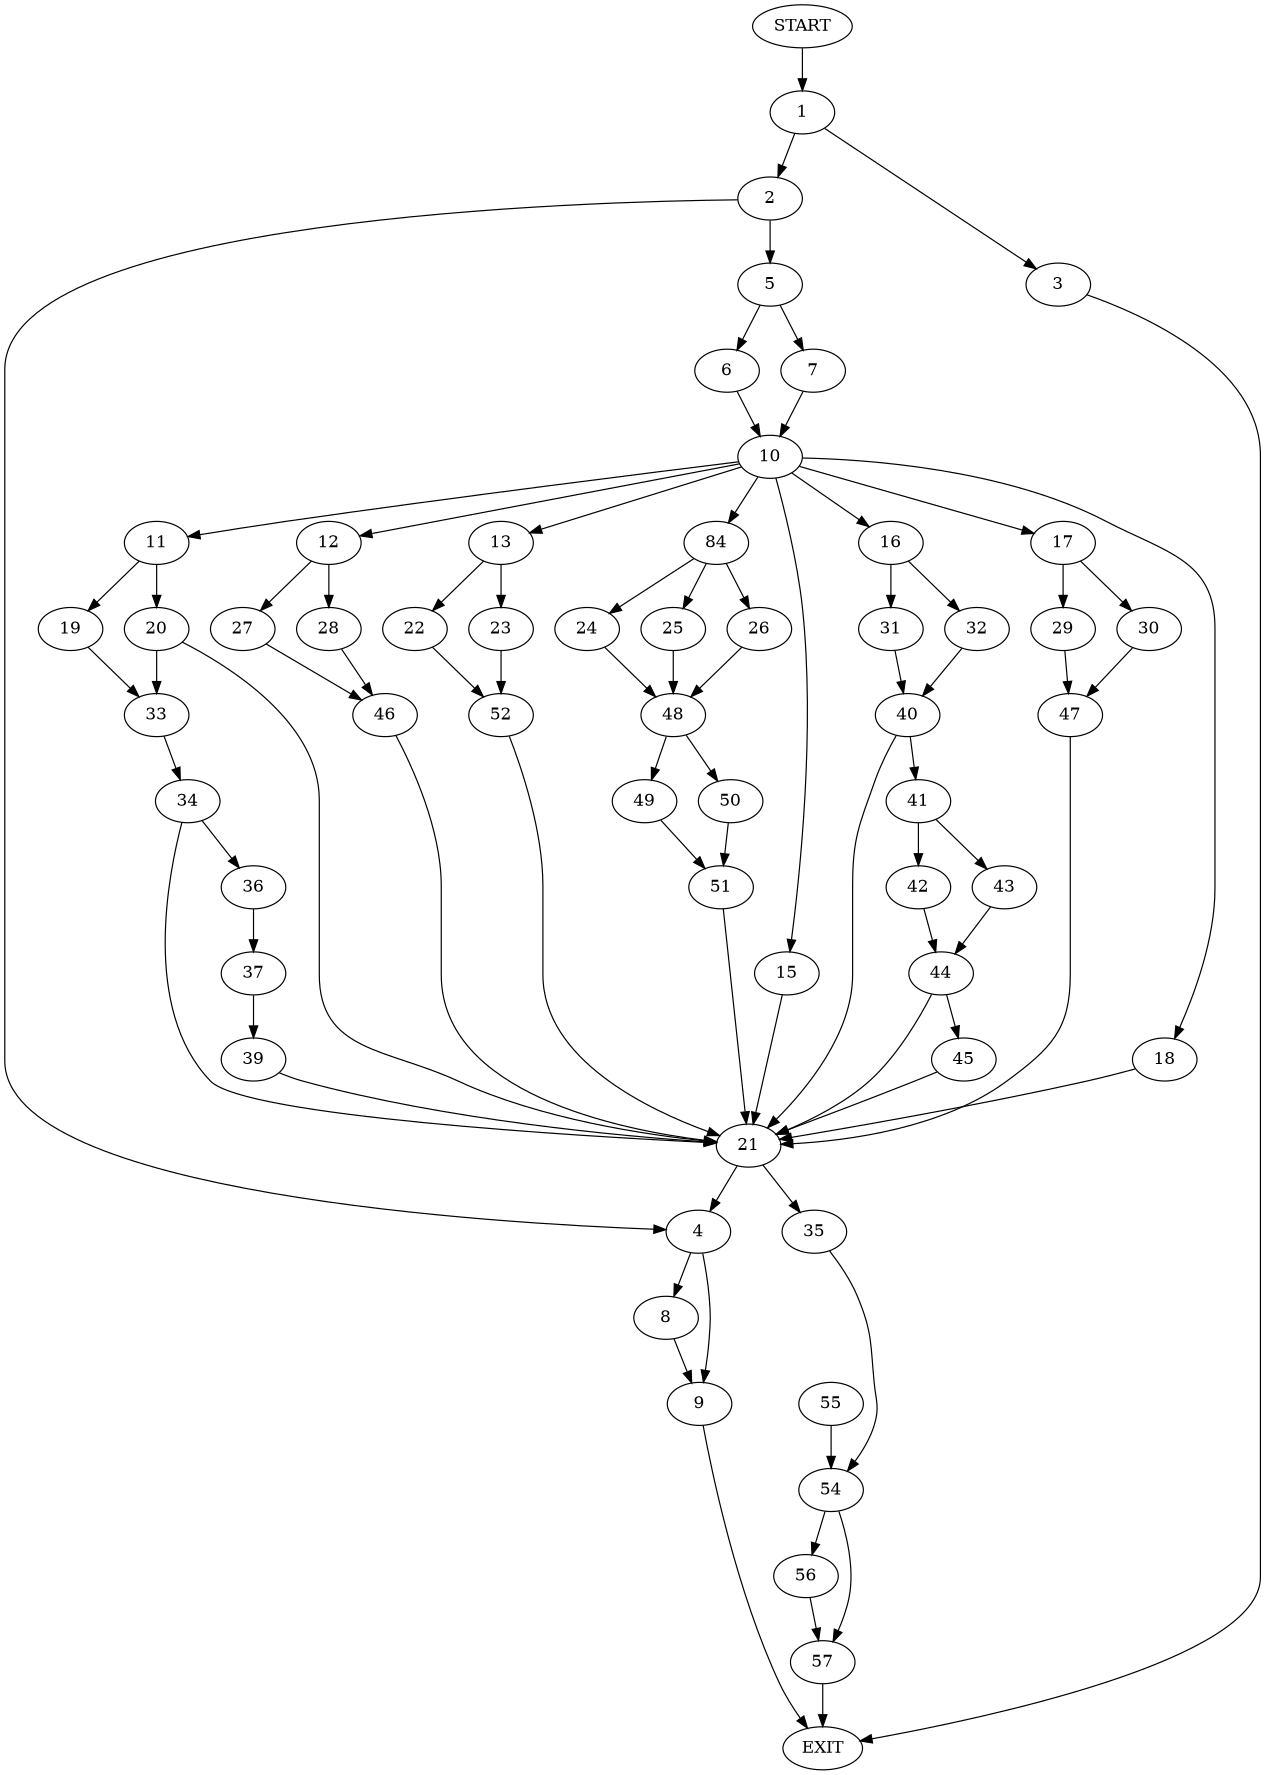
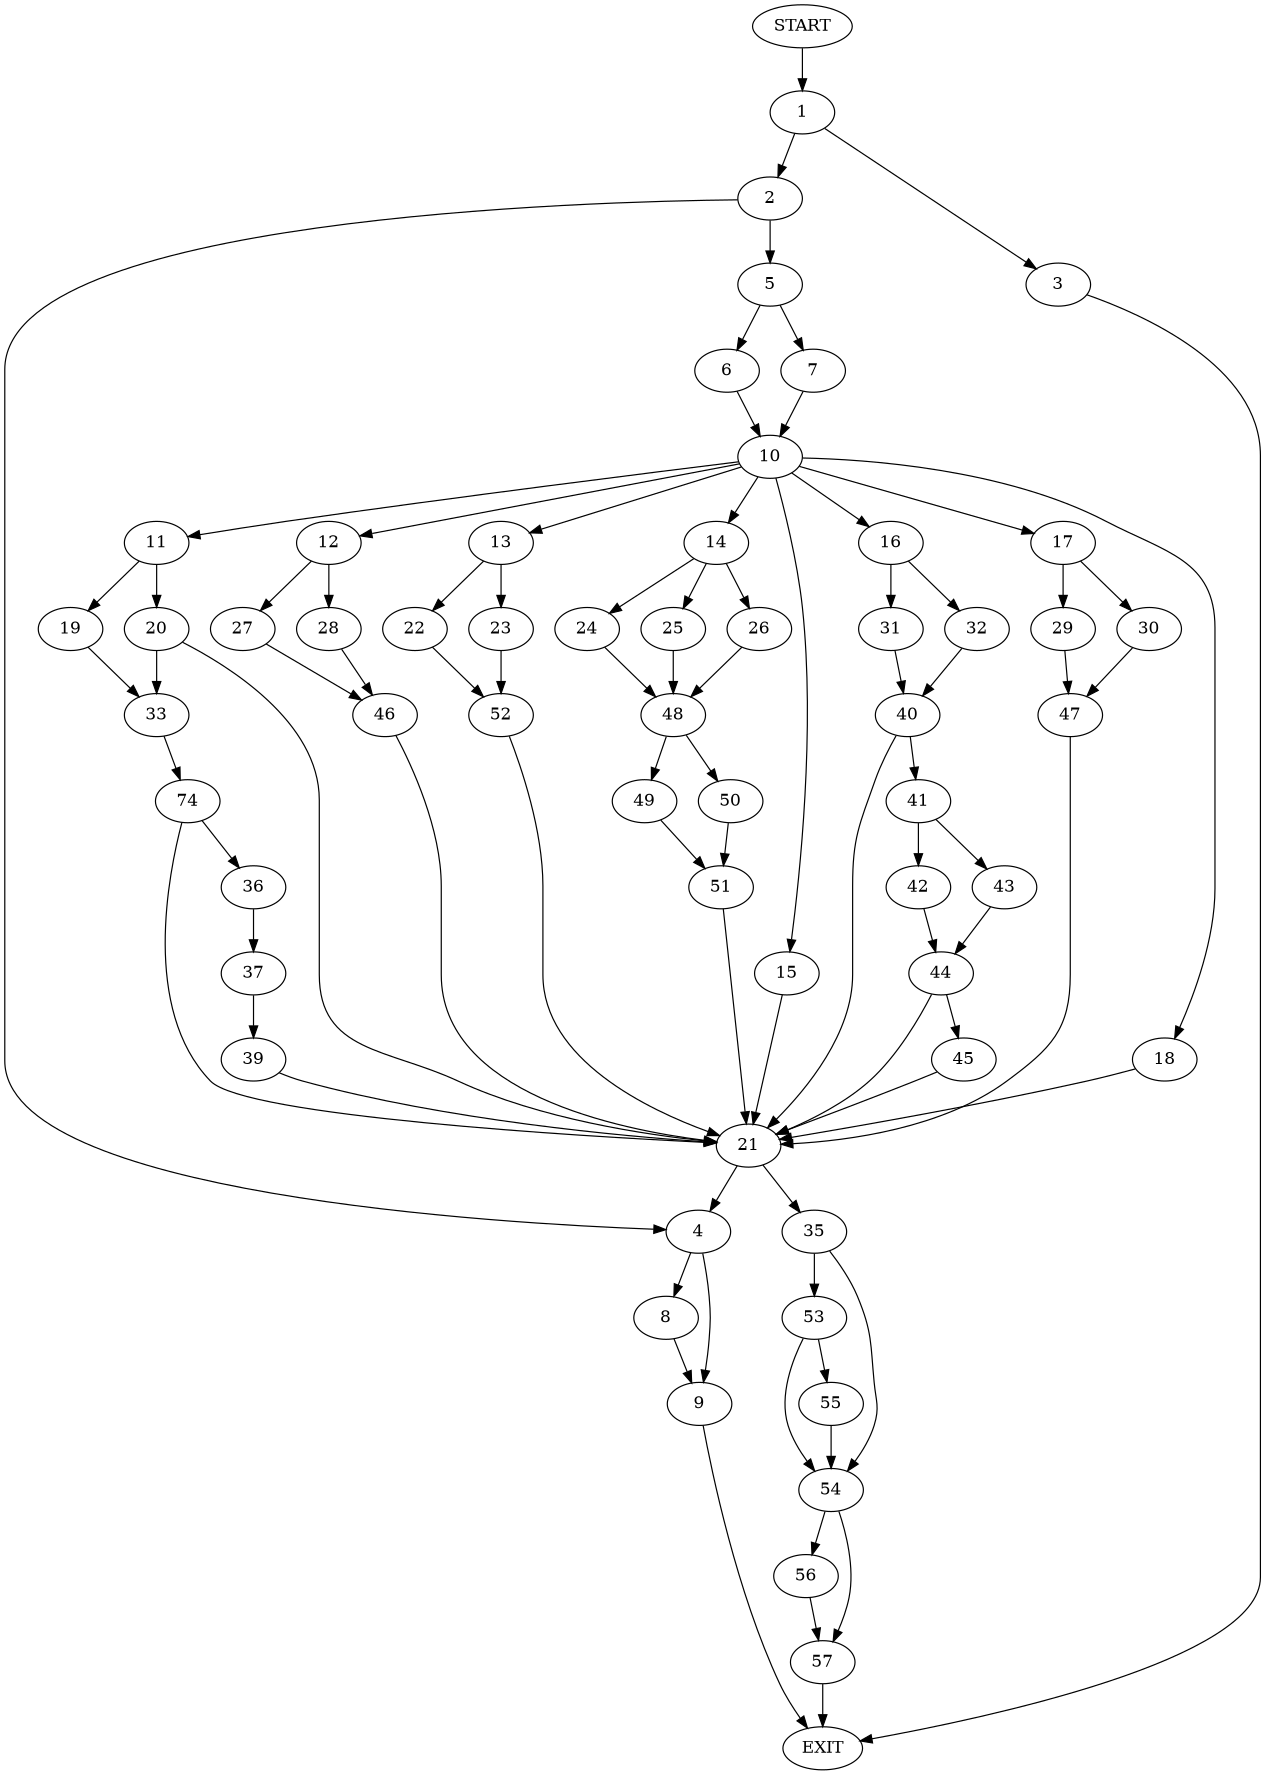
  digraph {
    n1 [label=START]
    1
    2
    3
    n5 [label=EXIT]
    4
    5
    8
    9
    6
    7
    10
    11
    12
    13
-   14 [label=84]
+   14
    15
    16
    17
    18
    19
    20
    27
    28
    22
    23
    24
    25
    26
    21
    31
    32
    29
    30
    33
    46
    52
    48
    35
    40
    47
-   34
+   34 [label=74]
+   53
    54
    49
    50
    41
    36
    37
    55
    56
    57
    39
    42
    43
    44
    45
    51
    n1 -> 1
    1 -> 2
    1 -> 3
    2 -> 4
    2 -> 5
    3 -> n5
    4 -> 8
    4 -> 9
    5 -> 6
    5 -> 7
    8 -> 9
    9 -> n5
    6 -> 10
    7 -> 10
    10 -> 11
    10 -> 12
    10 -> 13
    10 -> 14
    10 -> 15
    10 -> 16
    10 -> 17
    10 -> 18
    11 -> 19
    11 -> 20
    12 -> 27
    12 -> 28
    13 -> 22
    13 -> 23
    14 -> 24
    14 -> 25
    14 -> 26
    15 -> 21
    16 -> 31
    16 -> 32
    17 -> 29
    17 -> 30
    18 -> 21
    19 -> 33
    20 -> 21
    20 -> 33
    27 -> 46
    28 -> 46
    22 -> 52
    23 -> 52
    24 -> 48
    25 -> 48
    26 -> 48
    21 -> 4
    21 -> 35
    31 -> 40
    32 -> 40
    29 -> 47
    30 -> 47
    33 -> 34
    46 -> 21
    52 -> 21
    48 -> 49
    48 -> 50
+   35 -> 53
    35 -> 54
    40 -> 21
    40 -> 41
    47 -> 21
    34 -> 21
    34 -> 36
+   53 -> 54
+   53 -> 55
    54 -> 56
    54 -> 57
    49 -> 51
    50 -> 51
    41 -> 42
    41 -> 43
    36 -> 37
    37 -> 39
    55 -> 54
    56 -> 57
    57 -> n5
    39 -> 21
    42 -> 44
    43 -> 44
    44 -> 21
    44 -> 45
    45 -> 21
    51 -> 21
  }
